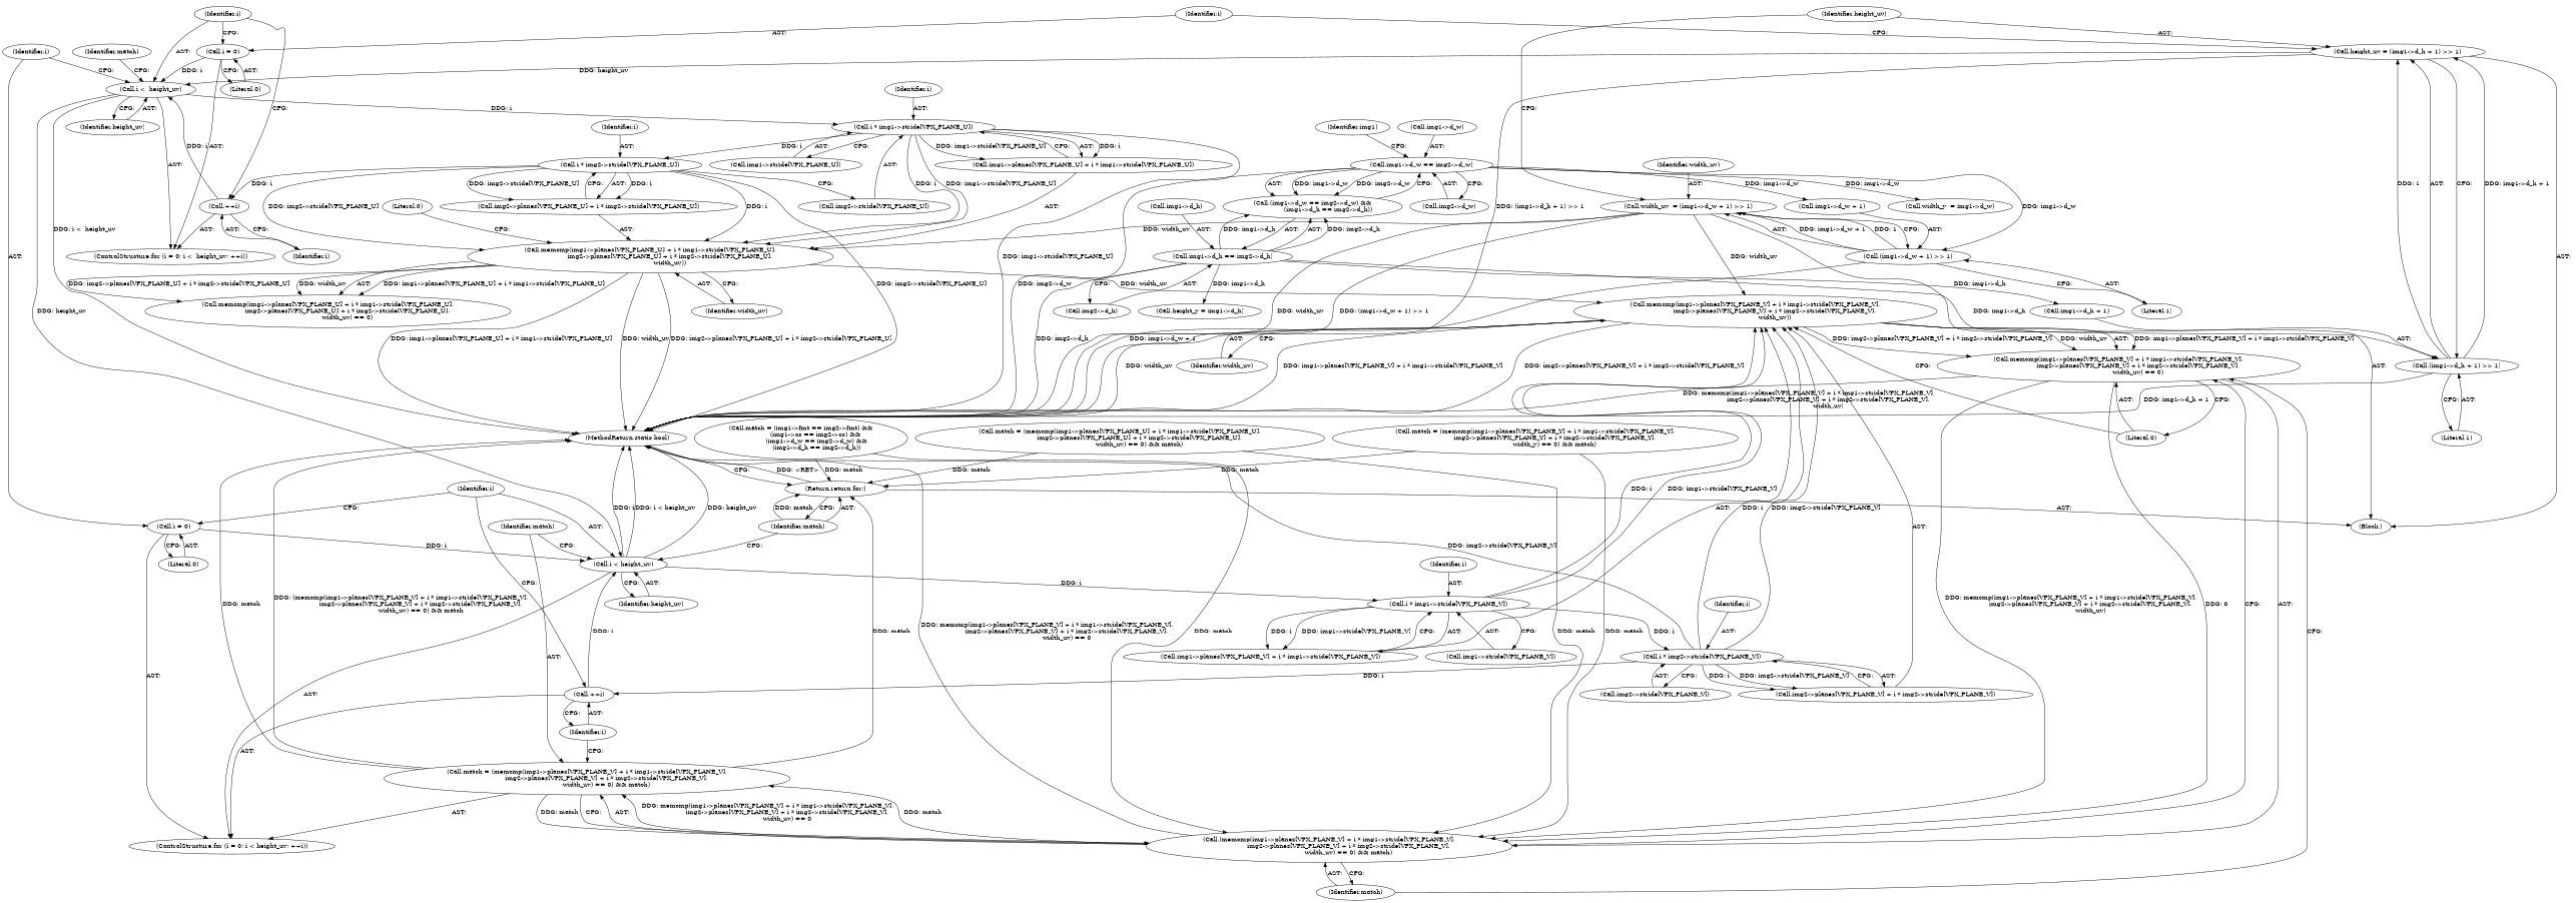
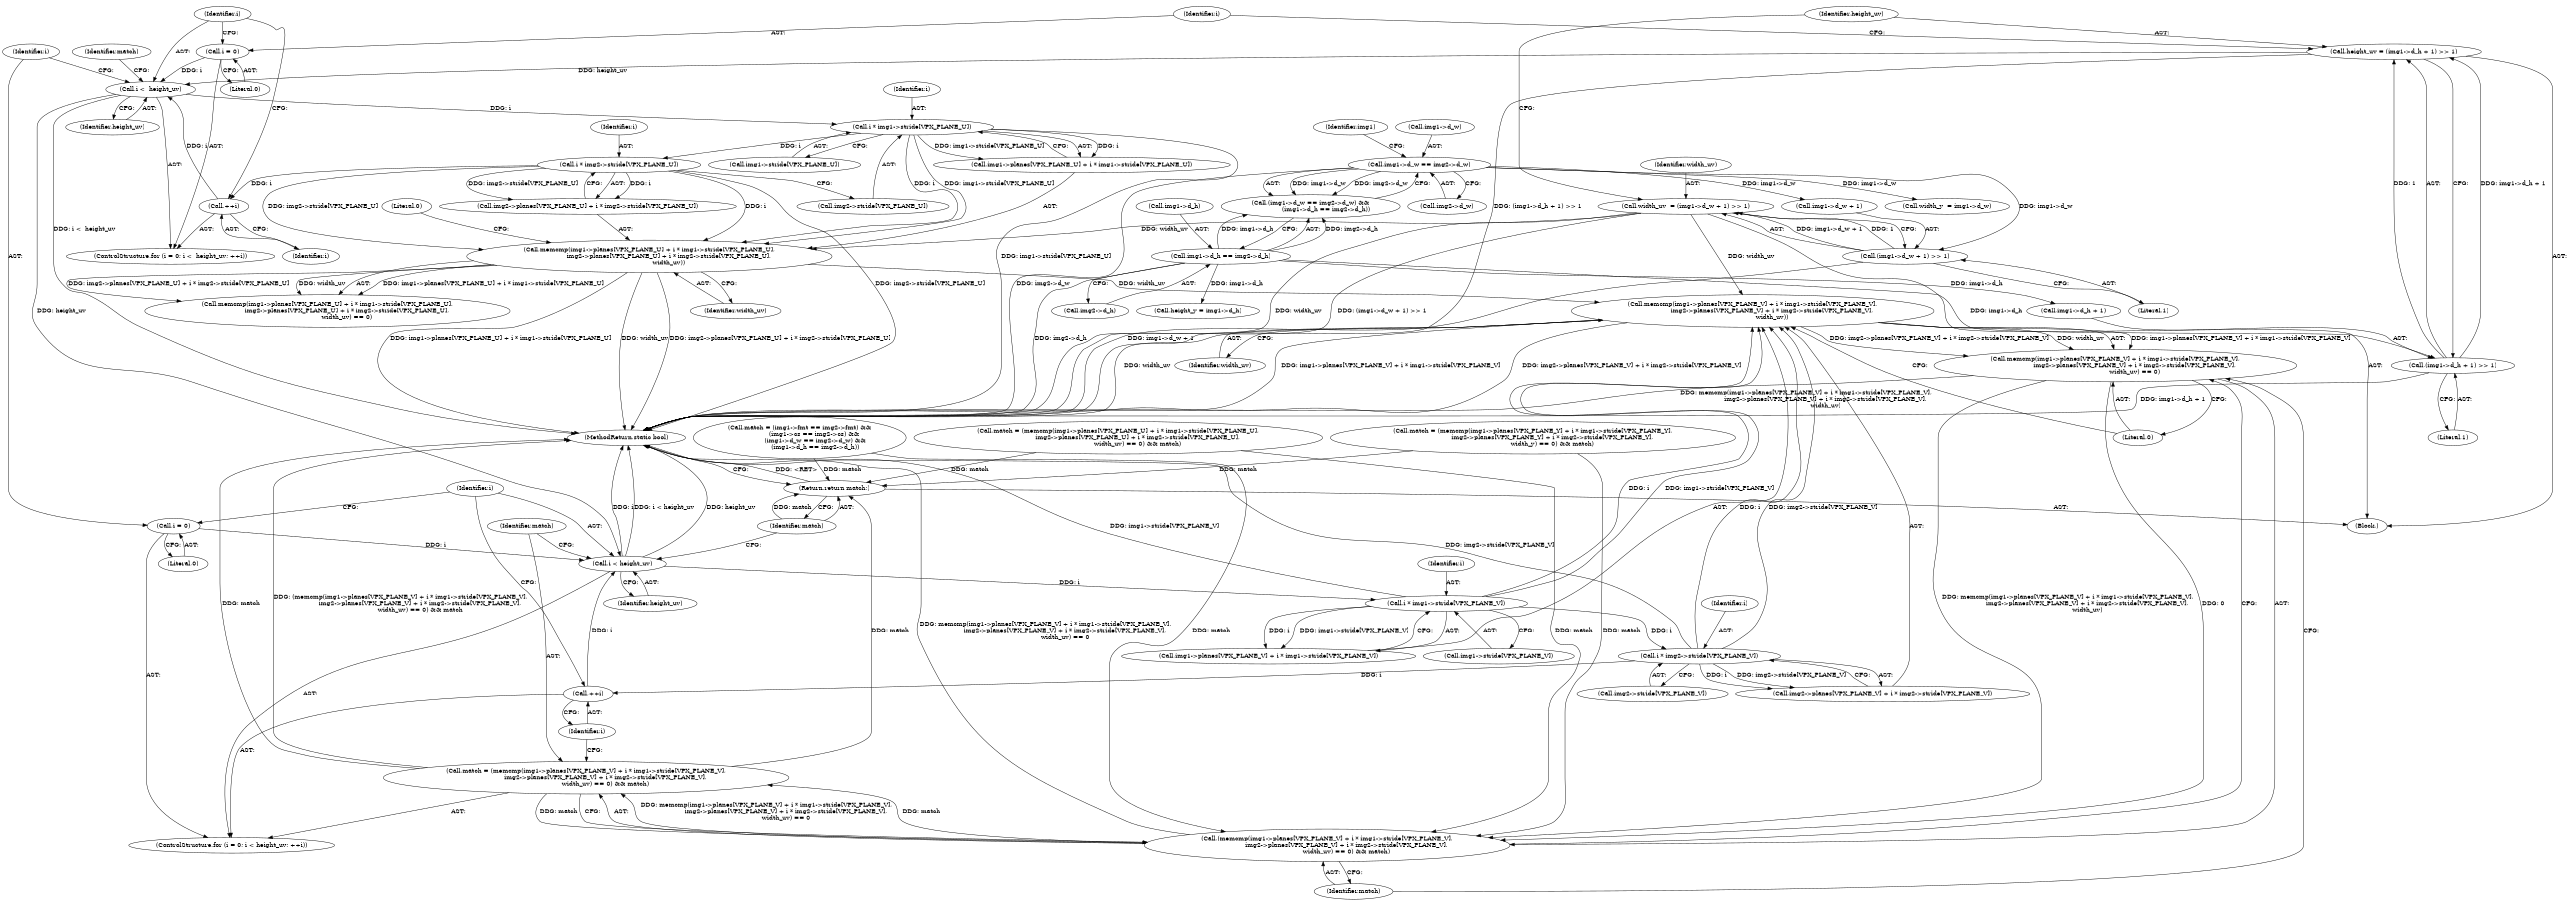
  digraph {
    n1 [label="(Call,memcmp(img1->planes[VPX_PLANE_V] + i * img1->stride[VPX_PLANE_V],\n                    img2->planes[VPX_PLANE_V] + i * img2->stride[VPX_PLANE_V],\n                    width_uv))"]
    n2 [label="(Call,memcmp(img1->planes[VPX_PLANE_V] + i * img1->stride[VPX_PLANE_V],\n                    img2->planes[VPX_PLANE_V] + i * img2->stride[VPX_PLANE_V],\n                    width_uv) == 0)"]
    n3 [label="(MethodReturn,static bool)"]
    n4 [label="(Identifier,width_uv)"]
    n5 [label="(Call,(memcmp(img1->planes[VPX_PLANE_V] + i * img1->stride[VPX_PLANE_V],\n                    img2->planes[VPX_PLANE_V] + i * img2->stride[VPX_PLANE_V],\n                    width_uv) == 0) && match)"]
    n6 [label="(Literal,0)"]
-   n7 [label="(Return,return for;)"]
+   n7 [label="(Return,return match;)"]
    n8 [label="(Call,i * img1->stride[VPX_PLANE_V])"]
    n9 [label="(Call,i * img2->stride[VPX_PLANE_V])"]
    n10 [label="(Call,img1->planes[VPX_PLANE_V] + i * img1->stride[VPX_PLANE_V])"]
    n11 [label="(Call,img1->stride[VPX_PLANE_V])"]
    n12 [label="(Call,++i)"]
    n13 [label="(Call,img2->stride[VPX_PLANE_V])"]
    n14 [label="(Call,img2->planes[VPX_PLANE_V] + i * img2->stride[VPX_PLANE_V])"]
    n15 [label="(Call,i < height_uv)"]
    n16 [label="(Identifier,height_uv)"]
    n17 [label="(ControlStructure,for (i = 0; i < height_uv; ++i))"]
    n18 [label="(Call,i = 0)"]
    n19 [label="(Literal,0)"]
    n20 [label="(Identifier,i)"]
    n21 [label="(Call,match = (memcmp(img1->planes[VPX_PLANE_V] + i * img1->stride[VPX_PLANE_V],\n                    img2->planes[VPX_PLANE_V] + i * img2->stride[VPX_PLANE_V],\n                    width_uv) == 0) && match)"]
    n22 [label="(Call,i <  height_uv)"]
    n23 [label="(Call,i * img1->stride[VPX_PLANE_U])"]
    n24 [label="(Identifier,height_uv)"]
    n25 [label="(ControlStructure,for (i = 0; i <  height_uv; ++i))"]
    n26 [label="(Call,i * img2->stride[VPX_PLANE_U])"]
    n27 [label="(Call,memcmp(img1->planes[VPX_PLANE_U] + i * img1->stride[VPX_PLANE_U],\n                    img2->planes[VPX_PLANE_U] + i * img2->stride[VPX_PLANE_U],\n                    width_uv))"]
    n28 [label="(Call,img1->planes[VPX_PLANE_U] + i * img1->stride[VPX_PLANE_U])"]
    n29 [label="(Call,img1->stride[VPX_PLANE_U])"]
    n30 [label="(Call,i = 0)"]
    n31 [label="(Literal,0)"]
    n32 [label="(Call,++i)"]
    n33 [label="(Identifier,i)"]
    n34 [label="(Call,img2->planes[VPX_PLANE_U] + i * img2->stride[VPX_PLANE_U])"]
    n35 [label="(Call,img2->stride[VPX_PLANE_U])"]
    n36 [label="(Call,memcmp(img1->planes[VPX_PLANE_U] + i * img1->stride[VPX_PLANE_U],\n                    img2->planes[VPX_PLANE_U] + i * img2->stride[VPX_PLANE_U],\n                    width_uv) == 0)"]
    n37 [label="(Identifier,width_uv)"]
    n38 [label="(Call,height_uv = (img1->d_h + 1) >> 1)"]
    n39 [label="(Call,(img1->d_h + 1) >> 1)"]
    n40 [label="(Block,)"]
    n41 [label="(Literal,1)"]
    n42 [label="(Call,img1->d_h == img2->d_h)"]
    n43 [label="(Call,img1->d_h + 1)"]
    n44 [label="(Call,height_y = img1->d_h)"]
    n45 [label="(Call,img2->d_h)"]
    n46 [label="(Call,(img1->d_w == img2->d_w) &&\n                (img1->d_h == img2->d_h))"]
    n47 [label="(Call,img1->d_w == img2->d_w)"]
    n48 [label="(Call,width_uv  = (img1->d_w + 1) >> 1)"]
    n49 [label="(Call,(img1->d_w + 1) >> 1)"]
    n50 [label="(Literal,1)"]
    n51 [label="(Call,img1->d_w + 1)"]
    n52 [label="(Call,width_y  = img1->d_w)"]
    n53 [label="(Call,img2->d_w)"]
    n54 [label="(Identifier,match)"]
    n55 [label="(Identifier,match)"]
    n56 [label="(Call,match = (memcmp(img1->planes[VPX_PLANE_Y] + i * img1->stride[VPX_PLANE_Y],\n                    img2->planes[VPX_PLANE_Y] + i * img2->stride[VPX_PLANE_Y],\n                    width_y) == 0) && match)"]
    n57 [label="(Identifier,height_uv)"]
    n58 [label="(Call,match = (img1->fmt == img2->fmt) &&\n               (img1->cs == img2->cs) &&\n                (img1->d_w == img2->d_w) &&\n                (img1->d_h == img2->d_h))"]
    n59 [label="(Call,match = (memcmp(img1->planes[VPX_PLANE_U] + i * img1->stride[VPX_PLANE_U],\n                    img2->planes[VPX_PLANE_U] + i * img2->stride[VPX_PLANE_U],\n                    width_uv) == 0) && match)"]
    n60 [label="(Identifier,i)"]
    n61 [label="(Identifier,i)"]
    n62 [label="(Literal,0)"]
    n63 [label="(Identifier,i)"]
    n64 [label="(Call,img1->d_h)"]
    n65 [label="(Identifier,width_uv)"]
    n66 [label="(Identifier,i)"]
    n67 [label="(Identifier,i)"]
    n68 [label="(Identifier,i)"]
    n69 [label="(Identifier,i)"]
    n70 [label="(Identifier,img1)"]
    n71 [label="(Identifier,i)"]
    n72 [label="(Identifier,match)"]
    n73 [label="(Identifier,match)"]
    n74 [label="(Call,img1->d_w)"]
    n1 -> n2 [label="AST: "]
    n1 -> n2 [label="DDG: img1->planes[VPX_PLANE_V] + i * img1->stride[VPX_PLANE_V]"]
    n1 -> n2 [label="DDG: img2->planes[VPX_PLANE_V] + i * img2->stride[VPX_PLANE_V]"]
    n1 -> n2 [label="DDG: width_uv"]
    n1 -> n3 [label="DDG: img2->planes[VPX_PLANE_V] + i * img2->stride[VPX_PLANE_V]"]
    n1 -> n3 [label="DDG: width_uv"]
    n1 -> n3 [label="DDG: img1->planes[VPX_PLANE_V] + i * img1->stride[VPX_PLANE_V]"]
    n1 -> n4 [label="CFG: "]
    n2 -> n3 [label="DDG: memcmp(img1->planes[VPX_PLANE_V] + i * img1->stride[VPX_PLANE_V],\n                    img2->planes[VPX_PLANE_V] + i * img2->stride[VPX_PLANE_V],\n                    width_uv)"]
    n2 -> n5 [label="AST: "]
    n2 -> n5 [label="DDG: memcmp(img1->planes[VPX_PLANE_V] + i * img1->stride[VPX_PLANE_V],\n                    img2->planes[VPX_PLANE_V] + i * img2->stride[VPX_PLANE_V],\n                    width_uv)"]
    n2 -> n5 [label="DDG: 0"]
    n2 -> n6 [label="CFG: "]
    n3 -> n7 [label="CFG: "]
    n4 -> n1 [label="AST: "]
    n5 -> n2 [label="CFG: "]
    n5 -> n3 [label="DDG: memcmp(img1->planes[VPX_PLANE_V] + i * img1->stride[VPX_PLANE_V],\n                    img2->planes[VPX_PLANE_V] + i * img2->stride[VPX_PLANE_V],\n                    width_uv) == 0"]
    n5 -> n21 [label="AST: "]
    n5 -> n21 [label="DDG: memcmp(img1->planes[VPX_PLANE_V] + i * img1->stride[VPX_PLANE_V],\n                    img2->planes[VPX_PLANE_V] + i * img2->stride[VPX_PLANE_V],\n                    width_uv) == 0"]
    n5 -> n21 [label="DDG: match"]
    n5 -> n54 [label="CFG: "]
    n6 -> n1 [label="CFG: "]
    n6 -> n2 [label="AST: "]
    n7 -> n3 [label="DDG: <RET>"]
    n7 -> n40 [label="AST: "]
    n7 -> n55 [label="CFG: "]
    n8 -> n1 [label="DDG: i"]
    n8 -> n1 [label="DDG: img1->stride[VPX_PLANE_V]"]
+   n8 -> n3 [label="DDG: img1->stride[VPX_PLANE_V]"]
    n8 -> n9 [label="DDG: i"]
    n8 -> n10 [label="AST: "]
    n8 -> n10 [label="DDG: i"]
    n8 -> n10 [label="DDG: img1->stride[VPX_PLANE_V]"]
    n8 -> n11 [label="CFG: "]
    n9 -> n1 [label="DDG: i"]
    n9 -> n1 [label="DDG: img2->stride[VPX_PLANE_V]"]
    n9 -> n3 [label="DDG: img2->stride[VPX_PLANE_V]"]
    n9 -> n12 [label="DDG: i"]
    n9 -> n13 [label="CFG: "]
    n9 -> n14 [label="AST: "]
    n9 -> n14 [label="DDG: i"]
    n9 -> n14 [label="DDG: img2->stride[VPX_PLANE_V]"]
    n10 -> n1 [label="AST: "]
    n10 -> n8 [label="CFG: "]
    n11 -> n8 [label="AST: "]
    n12 -> n15 [label="DDG: i"]
    n12 -> n17 [label="AST: "]
    n12 -> n20 [label="CFG: "]
    n13 -> n9 [label="AST: "]
    n14 -> n1 [label="AST: "]
    n14 -> n9 [label="CFG: "]
    n15 -> n3 [label="DDG: height_uv"]
    n15 -> n3 [label="DDG: i"]
    n15 -> n3 [label="DDG: i < height_uv"]
    n15 -> n8 [label="DDG: i"]
    n15 -> n16 [label="CFG: "]
    n15 -> n17 [label="AST: "]
    n16 -> n15 [label="AST: "]
    n18 -> n15 [label="DDG: i"]
    n18 -> n17 [label="AST: "]
    n18 -> n19 [label="CFG: "]
    n19 -> n18 [label="AST: "]
    n20 -> n12 [label="AST: "]
    n20 -> n21 [label="CFG: "]
    n21 -> n3 [label="DDG: (memcmp(img1->planes[VPX_PLANE_V] + i * img1->stride[VPX_PLANE_V],\n                    img2->planes[VPX_PLANE_V] + i * img2->stride[VPX_PLANE_V],\n                    width_uv) == 0) && match"]
    n21 -> n3 [label="DDG: match"]
    n21 -> n5 [label="CFG: "]
    n21 -> n5 [label="DDG: match"]
    n21 -> n7 [label="DDG: match"]
    n21 -> n17 [label="AST: "]
    n22 -> n3 [label="DDG: i <  height_uv"]
    n22 -> n15 [label="DDG: height_uv"]
    n22 -> n23 [label="DDG: i"]
    n22 -> n24 [label="CFG: "]
    n22 -> n25 [label="AST: "]
    n23 -> n3 [label="DDG: img1->stride[VPX_PLANE_U]"]
    n23 -> n26 [label="DDG: i"]
    n23 -> n27 [label="DDG: i"]
    n23 -> n27 [label="DDG: img1->stride[VPX_PLANE_U]"]
    n23 -> n28 [label="AST: "]
    n23 -> n28 [label="DDG: i"]
    n23 -> n28 [label="DDG: img1->stride[VPX_PLANE_U]"]
    n23 -> n29 [label="CFG: "]
    n24 -> n22 [label="AST: "]
    n26 -> n3 [label="DDG: img2->stride[VPX_PLANE_U]"]
    n26 -> n27 [label="DDG: i"]
    n26 -> n27 [label="DDG: img2->stride[VPX_PLANE_U]"]
    n26 -> n32 [label="DDG: i"]
    n26 -> n34 [label="AST: "]
    n26 -> n34 [label="DDG: i"]
    n26 -> n34 [label="DDG: img2->stride[VPX_PLANE_U]"]
    n26 -> n35 [label="CFG: "]
    n27 -> n1 [label="DDG: width_uv"]
    n27 -> n3 [label="DDG: img1->planes[VPX_PLANE_U] + i * img1->stride[VPX_PLANE_U]"]
    n27 -> n3 [label="DDG: width_uv"]
    n27 -> n3 [label="DDG: img2->planes[VPX_PLANE_U] + i * img2->stride[VPX_PLANE_U]"]
    n27 -> n36 [label="AST: "]
    n27 -> n36 [label="DDG: img1->planes[VPX_PLANE_U] + i * img1->stride[VPX_PLANE_U]"]
    n27 -> n36 [label="DDG: img2->planes[VPX_PLANE_U] + i * img2->stride[VPX_PLANE_U]"]
    n27 -> n36 [label="DDG: width_uv"]
    n27 -> n37 [label="CFG: "]
    n28 -> n23 [label="CFG: "]
    n28 -> n27 [label="AST: "]
    n29 -> n23 [label="AST: "]
    n30 -> n22 [label="DDG: i"]
    n30 -> n25 [label="AST: "]
    n30 -> n31 [label="CFG: "]
    n31 -> n30 [label="AST: "]
    n32 -> n22 [label="DDG: i"]
    n32 -> n25 [label="AST: "]
    n32 -> n33 [label="CFG: "]
    n33 -> n32 [label="AST: "]
    n34 -> n26 [label="CFG: "]
    n34 -> n27 [label="AST: "]
    n35 -> n23 [label="AST: "]
    n37 -> n27 [label="AST: "]
    n38 -> n3 [label="DDG: (img1->d_h + 1) >> 1"]
    n38 -> n22 [label="DDG: height_uv"]
    n38 -> n39 [label="CFG: "]
    n38 -> n40 [label="AST: "]
    n39 -> n3 [label="DDG: img1->d_h + 1"]
    n39 -> n38 [label="AST: "]
    n39 -> n38 [label="DDG: img1->d_h + 1"]
    n39 -> n38 [label="DDG: 1"]
    n39 -> n41 [label="CFG: "]
    n41 -> n39 [label="AST: "]
    n42 -> n3 [label="DDG: img2->d_h"]
    n42 -> n39 [label="DDG: img1->d_h"]
    n42 -> n43 [label="DDG: img1->d_h"]
    n42 -> n44 [label="DDG: img1->d_h"]
    n42 -> n45 [label="CFG: "]
    n42 -> n46 [label="AST: "]
    n42 -> n46 [label="DDG: img1->d_h"]
    n42 -> n46 [label="DDG: img2->d_h"]
    n43 -> n39 [label="AST: "]
    n45 -> n42 [label="AST: "]
-   n46 -> n42 [label="AST: "]
+   n46 -> n42 [label="CFG: "]
    n46 -> n47 [label="CFG: "]
    n47 -> n3 [label="DDG: img2->d_w"]
    n47 -> n46 [label="AST: "]
    n47 -> n46 [label="DDG: img1->d_w"]
    n47 -> n46 [label="DDG: img2->d_w"]
    n47 -> n49 [label="DDG: img1->d_w"]
    n47 -> n51 [label="DDG: img1->d_w"]
    n47 -> n52 [label="DDG: img1->d_w"]
    n47 -> n53 [label="CFG: "]
    n48 -> n1 [label="DDG: width_uv"]
    n48 -> n3 [label="DDG: (img1->d_w + 1) >> 1"]
    n48 -> n3 [label="DDG: width_uv"]
    n48 -> n27 [label="DDG: width_uv"]
    n48 -> n40 [label="AST: "]
    n48 -> n49 [label="CFG: "]
    n49 -> n3 [label="DDG: img1->d_w + 1"]
    n49 -> n48 [label="AST: "]
    n49 -> n48 [label="DDG: img1->d_w + 1"]
    n49 -> n48 [label="DDG: 1"]
    n49 -> n50 [label="CFG: "]
    n50 -> n49 [label="AST: "]
    n51 -> n49 [label="AST: "]
    n53 -> n47 [label="AST: "]
    n54 -> n2 [label="CFG: "]
    n54 -> n5 [label="AST: "]
    n55 -> n7 [label="AST: "]
    n55 -> n7 [label="DDG: match"]
    n55 -> n15 [label="CFG: "]
    n56 -> n5 [label="DDG: match"]
    n56 -> n7 [label="DDG: match"]
    n57 -> n38 [label="AST: "]
    n57 -> n48 [label="CFG: "]
    n58 -> n5 [label="DDG: match"]
    n58 -> n7 [label="DDG: match"]
    n59 -> n5 [label="DDG: match"]
    n59 -> n7 [label="DDG: match"]
    n60 -> n8 [label="AST: "]
    n61 -> n30 [label="AST: "]
    n61 -> n38 [label="CFG: "]
    n62 -> n27 [label="CFG: "]
    n63 -> n9 [label="AST: "]
    n64 -> n42 [label="AST: "]
    n65 -> n48 [label="AST: "]
    n66 -> n26 [label="AST: "]
    n67 -> n23 [label="AST: "]
    n68 -> n22 [label="AST: "]
    n68 -> n30 [label="CFG: "]
    n68 -> n32 [label="CFG: "]
    n69 -> n18 [label="AST: "]
    n69 -> n22 [label="CFG: "]
    n70 -> n47 [label="CFG: "]
    n71 -> n12 [label="CFG: "]
    n71 -> n15 [label="AST: "]
    n71 -> n18 [label="CFG: "]
    n72 -> n15 [label="CFG: "]
    n72 -> n21 [label="AST: "]
    n73 -> n22 [label="CFG: "]
    n74 -> n47 [label="AST: "]
  }
